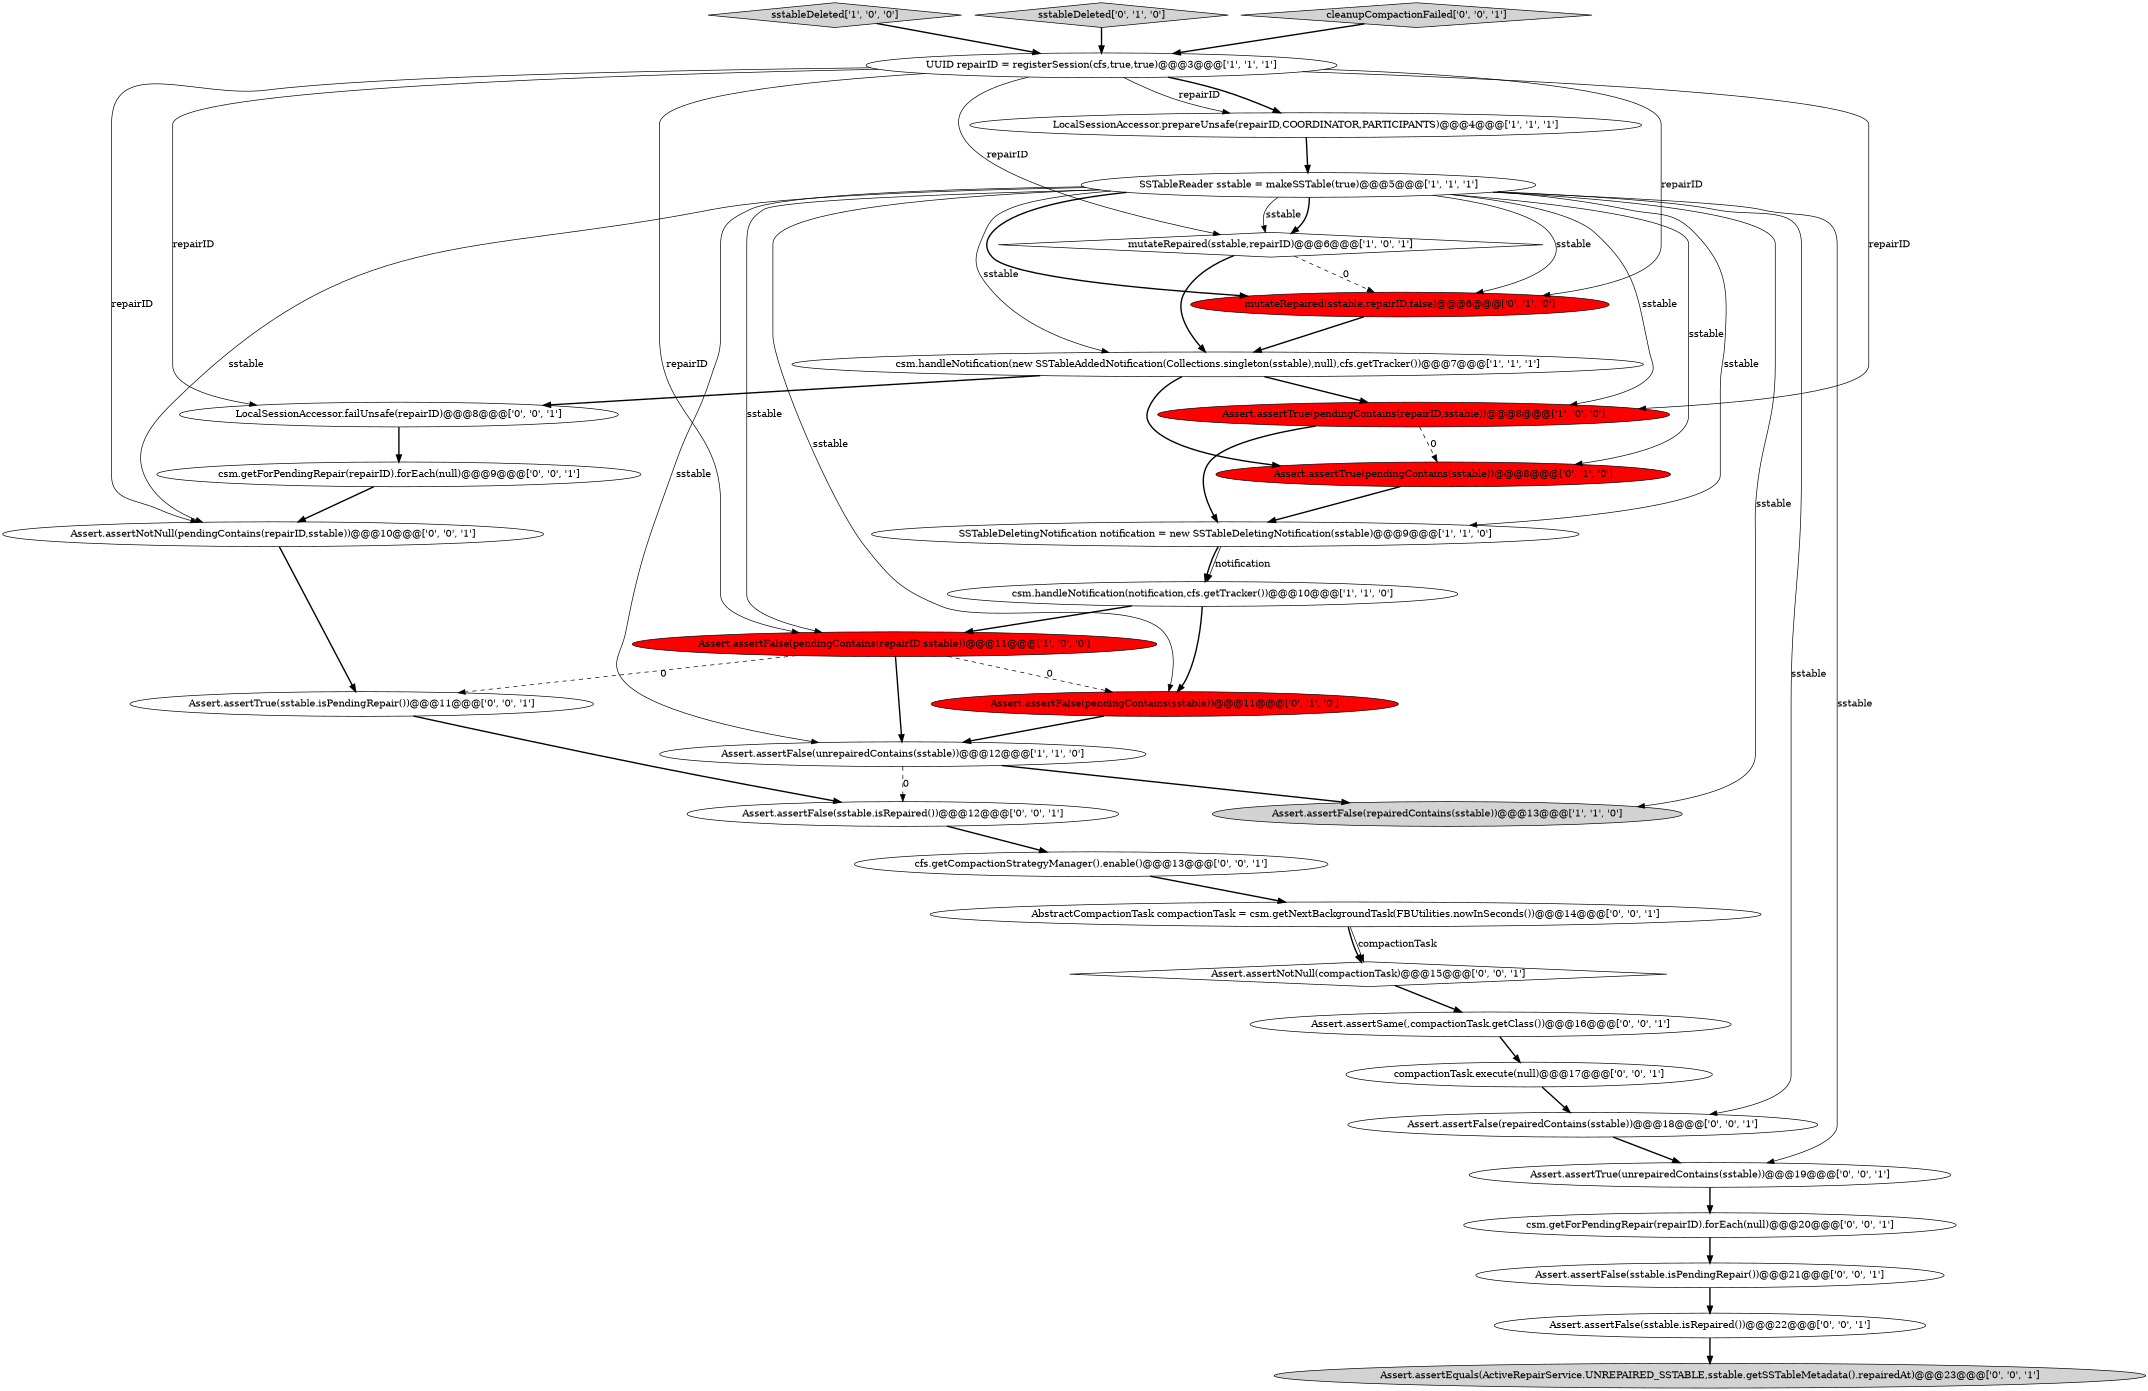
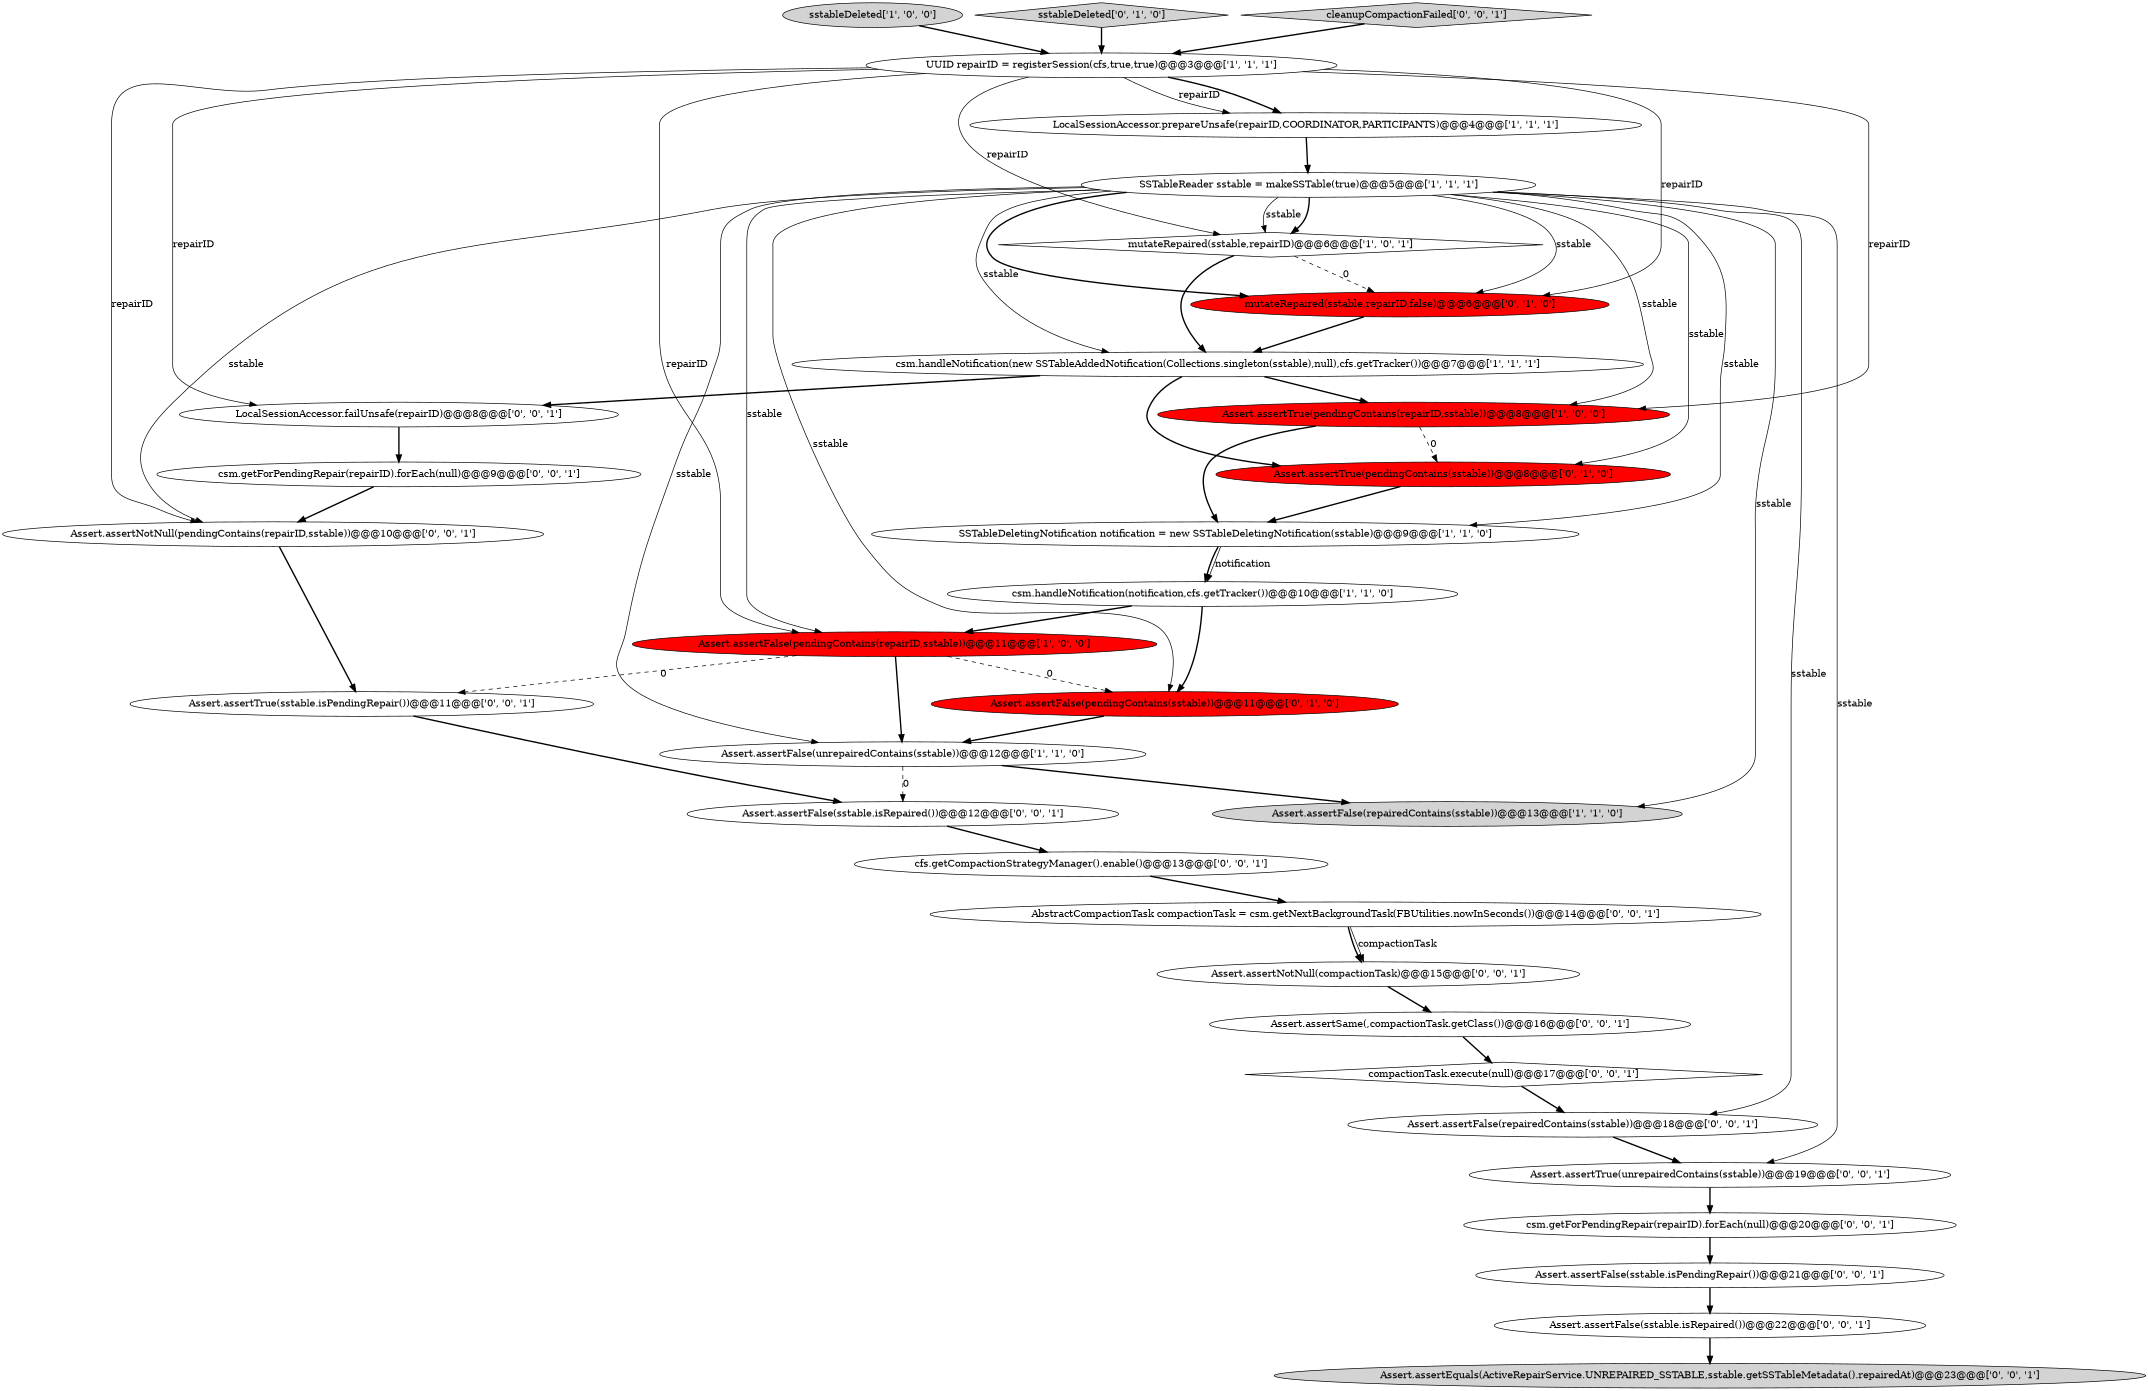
  digraph {
    node [fillcolor=white shape=ellipse style=filled]
    edge [style=bold]
    n1 [label="mutateRepaired(sstable,repairID)@@@6@@@['1', '0', '1']" shape=diamond]
    n2 [fillcolor=red label="mutateRepaired(sstable,repairID,false)@@@6@@@['0', '1', '0']"]
    n3 [label="csm.handleNotification(new SSTableAddedNotification(Collections.singleton(sstable),null),cfs.getTracker())@@@7@@@['1', '1', '1']"]
    n4 [fillcolor=red label="Assert.assertTrue(pendingContains(repairID,sstable))@@@8@@@['1', '0', '0']"]
    n5 [fillcolor=red label="Assert.assertTrue(pendingContains(sstable))@@@8@@@['0', '1', '0']"]
    n6 [label="LocalSessionAccessor.failUnsafe(repairID)@@@8@@@['0', '0', '1']"]
    n7 [fillcolor=lightgray label="Assert.assertFalse(repairedContains(sstable))@@@13@@@['1', '1', '0']"]
    n8 [label="SSTableDeletingNotification notification = new SSTableDeletingNotification(sstable)@@@9@@@['1', '1', '0']"]
    n9 [label="csm.handleNotification(notification,cfs.getTracker())@@@10@@@['1', '1', '0']"]
    n10 [label="Assert.assertNotNull(pendingContains(repairID,sstable))@@@10@@@['0', '0', '1']"]
    n11 [label="Assert.assertTrue(sstable.isPendingRepair())@@@11@@@['0', '0', '1']"]
    n12 [label="Assert.assertFalse(sstable.isRepaired())@@@12@@@['0', '0', '1']"]
-   n13 [fillcolor=lightgray label="sstableDeleted['1', '0', '0']" shape=diamond]
+   n13 [fillcolor=lightgray label="sstableDeleted['1', '0', '0']"]
    n14 [label="UUID repairID = registerSession(cfs,true,true)@@@3@@@['1', '1', '1']"]
    n15 [fillcolor=red label="Assert.assertFalse(pendingContains(repairID,sstable))@@@11@@@['1', '0', '0']"]
    n16 [label="LocalSessionAccessor.prepareUnsafe(repairID,COORDINATOR,PARTICIPANTS)@@@4@@@['1', '1', '1']"]
    n17 [label="cfs.getCompactionStrategyManager().enable()@@@13@@@['0', '0', '1']"]
    n18 [label="Assert.assertSame(,compactionTask.getClass())@@@16@@@['0', '0', '1']"]
-   n19 [label="compactionTask.execute(null)@@@17@@@['0', '0', '1']"]
+   n19 [label="compactionTask.execute(null)@@@17@@@['0', '0', '1']" shape=diamond]
    n20 [label="Assert.assertFalse(repairedContains(sstable))@@@18@@@['0', '0', '1']"]
    n21 [label="Assert.assertTrue(unrepairedContains(sstable))@@@19@@@['0', '0', '1']"]
    n22 [label="csm.getForPendingRepair(repairID).forEach(null)@@@20@@@['0', '0', '1']"]
    n23 [label="Assert.assertFalse(sstable.isPendingRepair())@@@21@@@['0', '0', '1']"]
    n24 [fillcolor=lightgray label="Assert.assertEquals(ActiveRepairService.UNREPAIRED_SSTABLE,sstable.getSSTableMetadata().repairedAt)@@@23@@@['0', '0', '1']"]
    n25 [fillcolor=lightgray label="sstableDeleted['0', '1', '0']" shape=diamond]
    n26 [label="csm.getForPendingRepair(repairID).forEach(null)@@@9@@@['0', '0', '1']"]
    n27 [label="Assert.assertFalse(unrepairedContains(sstable))@@@12@@@['1', '1', '0']"]
    n28 [label="AbstractCompactionTask compactionTask = csm.getNextBackgroundTask(FBUtilities.nowInSeconds())@@@14@@@['0', '0', '1']"]
    n29 [fillcolor=red label="Assert.assertFalse(pendingContains(sstable))@@@11@@@['0', '1', '0']"]
    n30 [label="Assert.assertFalse(sstable.isRepaired())@@@22@@@['0', '0', '1']"]
-   n31 [label="Assert.assertNotNull(compactionTask)@@@15@@@['0', '0', '1']" shape=diamond]
+   n31 [label="Assert.assertNotNull(compactionTask)@@@15@@@['0', '0', '1']"]
    n32 [label="SSTableReader sstable = makeSSTable(true)@@@5@@@['1', '1', '1']"]
    n33 [fillcolor=lightgray label="cleanupCompactionFailed['0', '0', '1']" shape=diamond]
    n1 -> n2 [label=0 style=dashed]
    n1 -> n3
    n2 -> n3
    n3 -> n4
    n3 -> n5
    n3 -> n6
    n4 -> n5 [label=0 style=dashed]
    n4 -> n8
    n5 -> n8
    n6 -> n26
    n8 -> n9 [label=notification style=solid]
    n8 -> n9
    n9 -> n15
    n9 -> n29
    n10 -> n11
    n11 -> n12
    n12 -> n17
    n13 -> n14
    n14 -> n1 [label=repairID style=solid]
    n14 -> n2 [label=repairID style=solid]
    n14 -> n4 [label=repairID style=solid]
    n14 -> n6 [label=repairID style=solid]
    n14 -> n10 [label=repairID style=solid]
    n14 -> n15 [label=repairID style=solid]
    n14 -> n16 [label=repairID style=solid]
    n14 -> n16
    n15 -> n11 [label=0 style=dashed]
    n15 -> n27
    n15 -> n29 [label=0 style=dashed]
    n16 -> n32
    n17 -> n28
    n18 -> n19
    n19 -> n20
    n20 -> n21
    n21 -> n22
    n22 -> n23
    n23 -> n30
    n25 -> n14
    n26 -> n10
    n27 -> n7
    n27 -> n12 [label=0 style=dashed]
    n28 -> n31 [label=compactionTask style=solid]
    n28 -> n31
    n29 -> n27
    n30 -> n24
    n31 -> n18
    n32 -> n1
    n32 -> n1 [label=sstable style=solid]
    n32 -> n2
    n32 -> n2 [label=sstable style=solid]
    n32 -> n3 [label=sstable style=solid]
    n32 -> n4 [label=sstable style=solid]
    n32 -> n5 [label=sstable style=solid]
    n32 -> n7 [label=sstable style=solid]
    n32 -> n8 [label=sstable style=solid]
    n32 -> n10 [label=sstable style=solid]
    n32 -> n15 [label=sstable style=solid]
    n32 -> n20 [label=sstable style=solid]
    n32 -> n21 [label=sstable style=solid]
    n32 -> n27 [label=sstable style=solid]
    n32 -> n29 [label=sstable style=solid]
    n33 -> n14
  }
